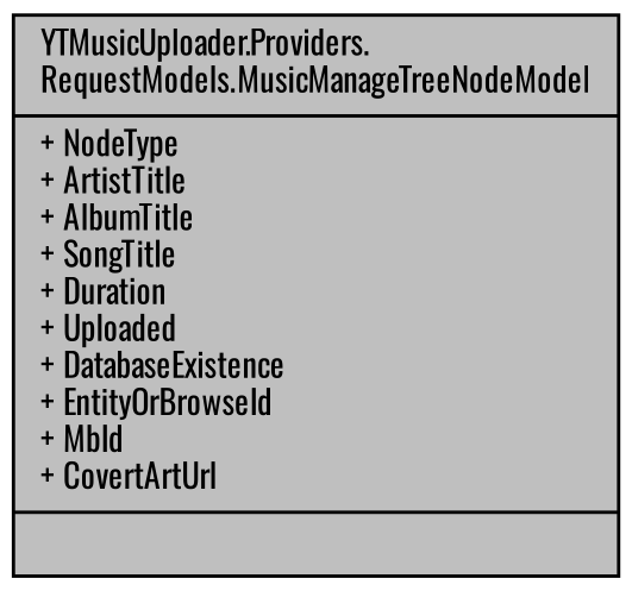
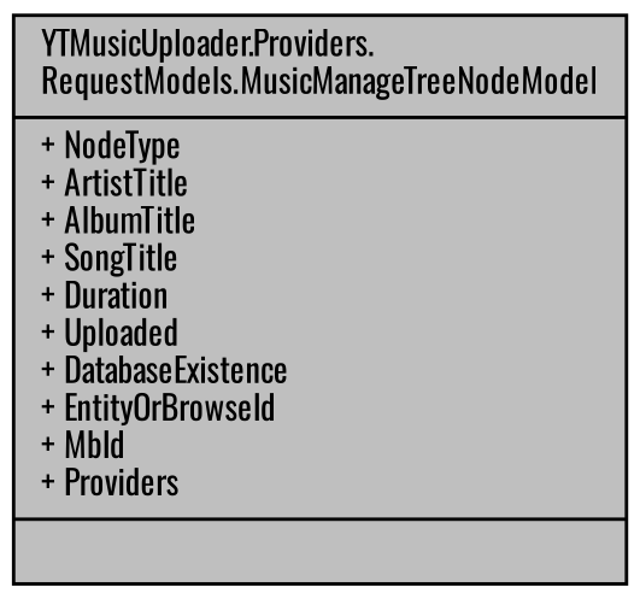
  digraph {
    fontname=Oswald
-   n1 [color=black fillcolor=grey75 fontcolor=black fontname=Oswald fontsize=10 height=0.2 label="{YTMusicUploader.Providers.\lRequestModels.MusicManageTreeNodeModel\n|+ NodeType\l+ ArtistTitle\l+ AlbumTitle\l+ SongTitle\l+ Duration\l+ Uploaded\l+ DatabaseExistence\l+ EntityOrBrowseId\l+ MbId\l+ CovertArtUrl\l|}" shape=record style=filled width=0.4]
+   n1 [color=black fillcolor=grey75 fontcolor=black fontname=Oswald fontsize=10 height=0.2 label="{YTMusicUploader.Providers.\lRequestModels.MusicManageTreeNodeModel\n|+ NodeType\l+ ArtistTitle\l+ AlbumTitle\l+ SongTitle\l+ Duration\l+ Uploaded\l+ DatabaseExistence\l+ EntityOrBrowseId\l+ MbId\l+ Providers\l|}" shape=record style=filled width=0.4]
  }
